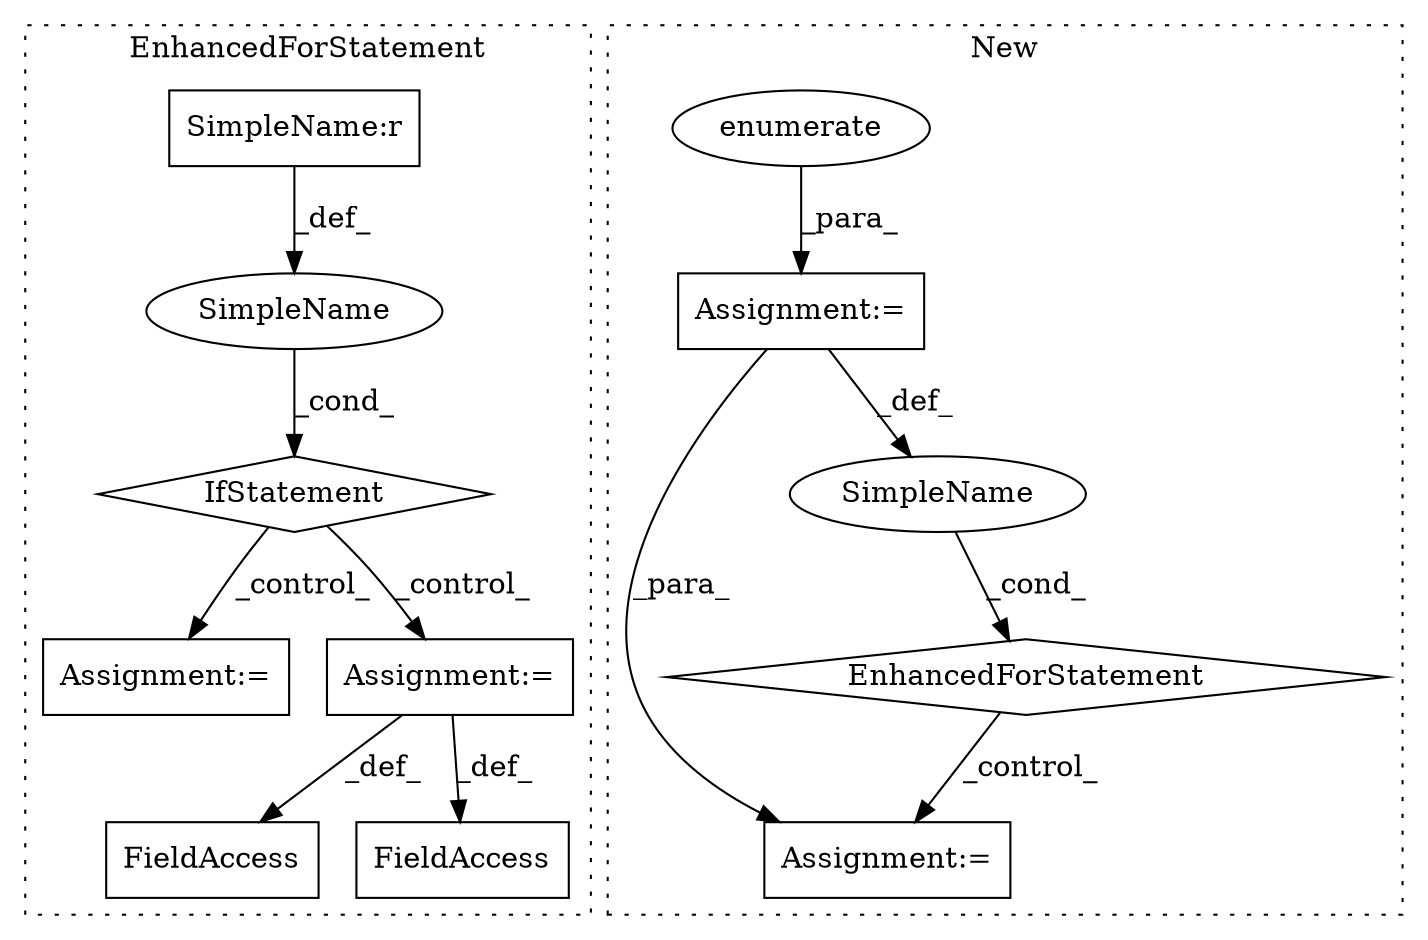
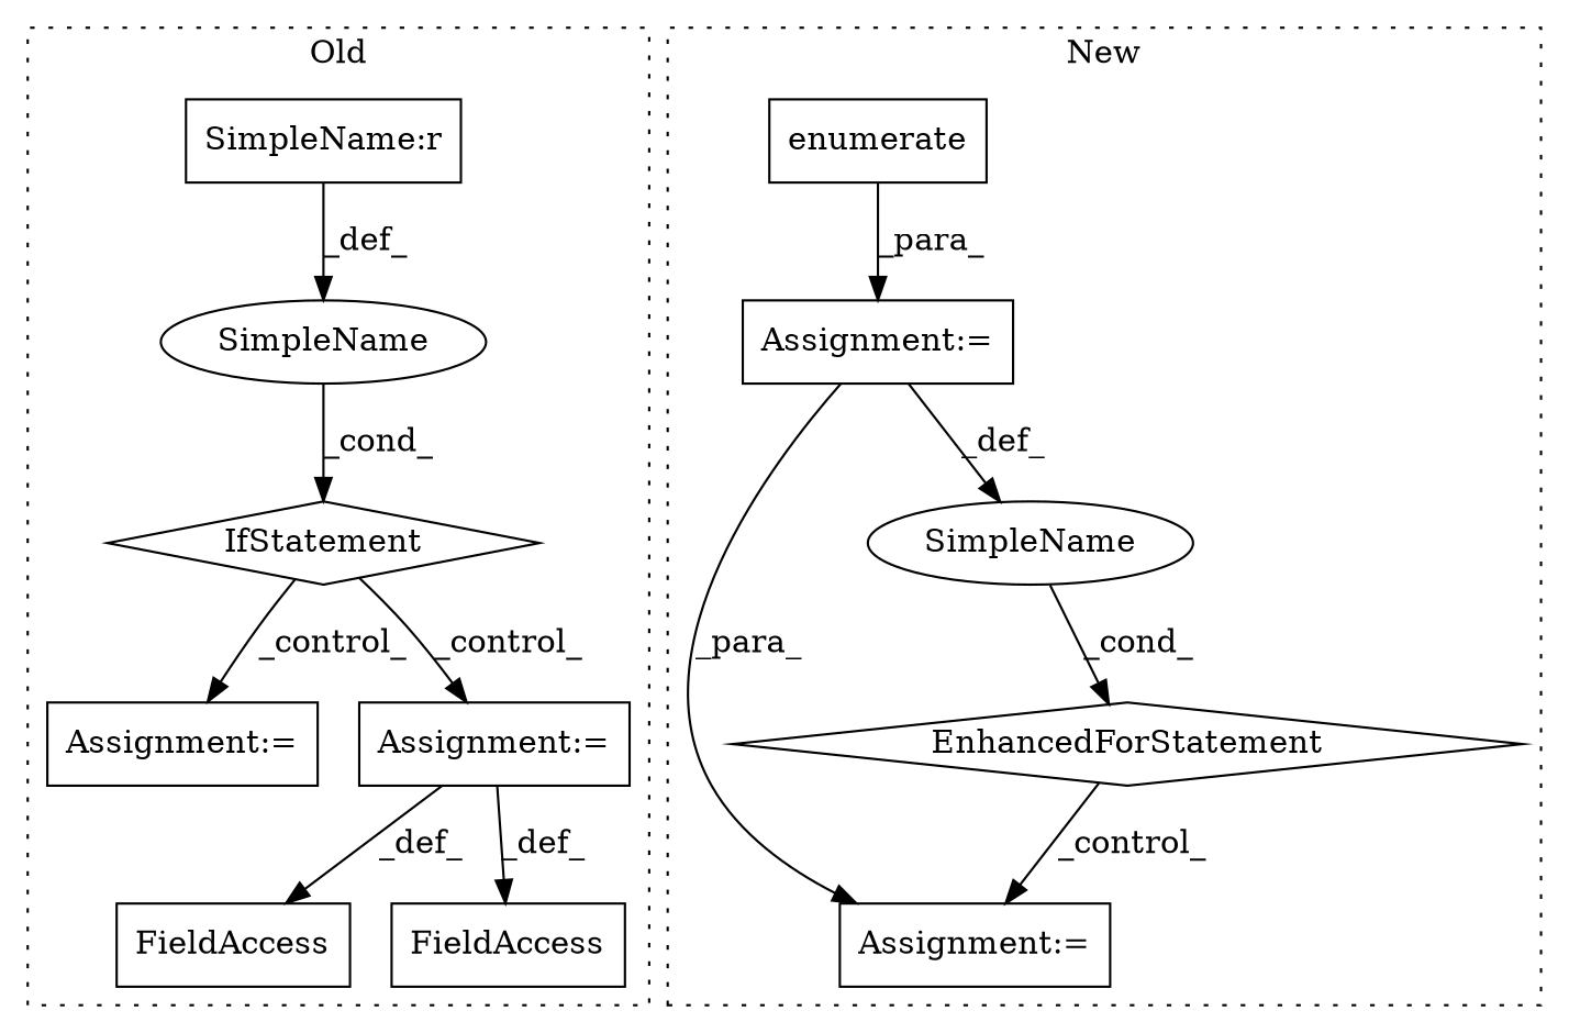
  digraph {
    node [a=7 l=1 s="1378,1479" shape=box]
    n1 [a=25 l="4,2" label=IfStatement s="665,684" shape=diamond]
    n2 [a=27 l=4 label="SimpleName:r" s=678]
    n3 [label="Assignment:=" s=1043]
    n4 [a=42 label=SimpleName shape=ellipse l="" s=""]
    n5 [label="Assignment:=" s=703]
    n6 [a=22 l=18 label=FieldAccess s=873]
    n7 [a=22 l=18 label=FieldAccess s=783]
-   n8 [a=32 l="10,1" label=enumerate s="1452,1478" shape=ellipse]
+   n8 [a=32 l="10,1" label=enumerate s="1452,1478"]
    n9 [l="63,2" label="Assignment:="]
    n10 [a=70 l="63,2" label=EnhancedForStatement shape=diamond]
    n11 [label="Assignment:=" s=1630]
    n12 [a=42 l=4 label=SimpleName s=1445 shape=ellipse]
    subgraph cluster_1 {
-     label=EnhancedForStatement
+     label=Old
      style=dotted
      n1
      n2
      n3
      n4
      n5
      n6
      n7
    }
    subgraph cluster_2 {
      label=New
      style=dotted
      n8
      n9
      n10
      n11
      n12
    }
    n1 -> n3 [label=_control_]
    n1 -> n5 [label=_control_]
    n2 -> n4 [label=_def_]
    n4 -> n1 [label=_cond_]
    n5 -> n6 [label=_def_]
    n5 -> n7 [label=_def_]
    n8 -> n9 [label=_para_]
    n9 -> n11 [label=_para_]
    n9 -> n12 [label=_def_]
    n10 -> n11 [label=_control_]
    n12 -> n10 [label=_cond_]
  }
